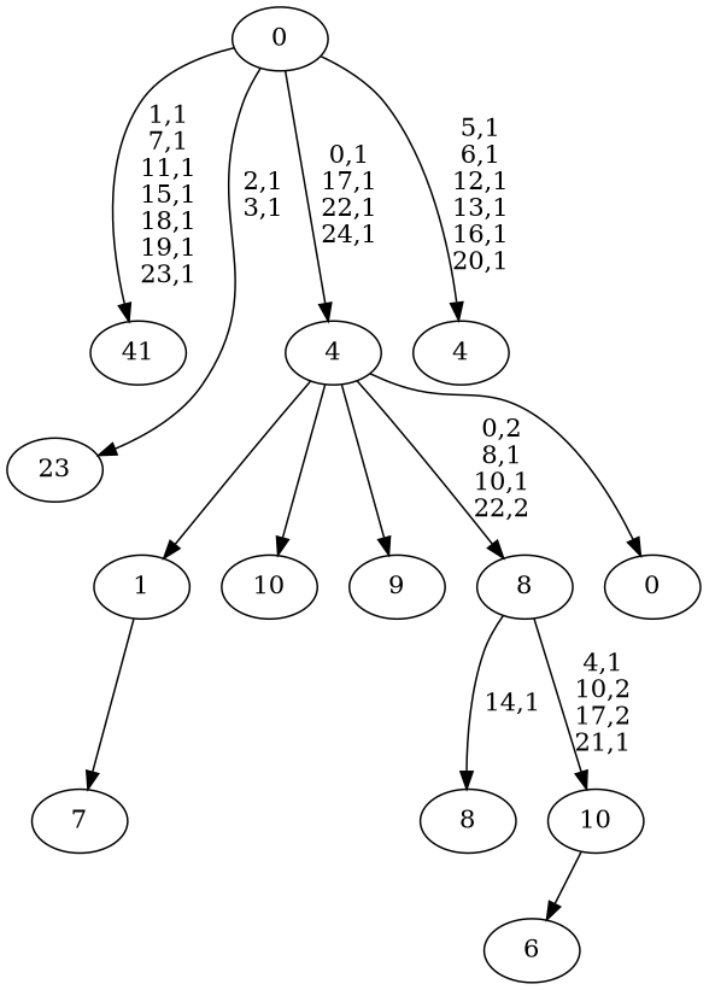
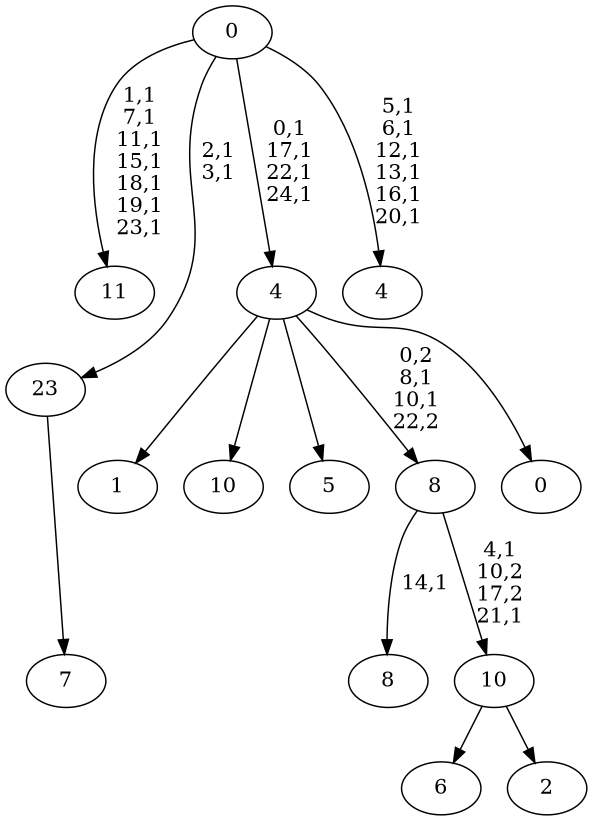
  digraph {
-   n1 [label=41]
+   n1 [label=11]
    n2 [label=10]
    n3 [label=8]
    n4 [label=7]
    23
    n6 [label=6]
-   n7 [label=9]
+   n7 [label=5]
    n8 [label=4]
+   n9 [label=2]
    10
    8
    n12 [label=1]
    n13 [label=0]
    4
    0
-   n12 -> n4
+   23 -> n4
    10 -> n6
+   10 -> n9
    8 -> n3 [label="14,1"]
    8 -> 10 [label="4,1\n10,2\n17,2\n21,1"]
    4 -> n2
    4 -> n7
    4 -> 8 [label="0,2\n8,1\n10,1\n22,2"]
    4 -> n12
    4 -> n13
    0 -> n1 [label="1,1\n7,1\n11,1\n15,1\n18,1\n19,1\n23,1"]
    0 -> 23 [label="2,1\n3,1"]
    0 -> n8 [label="5,1\n6,1\n12,1\n13,1\n16,1\n20,1"]
    0 -> 4 [label="0,1\n17,1\n22,1\n24,1"]
  }
